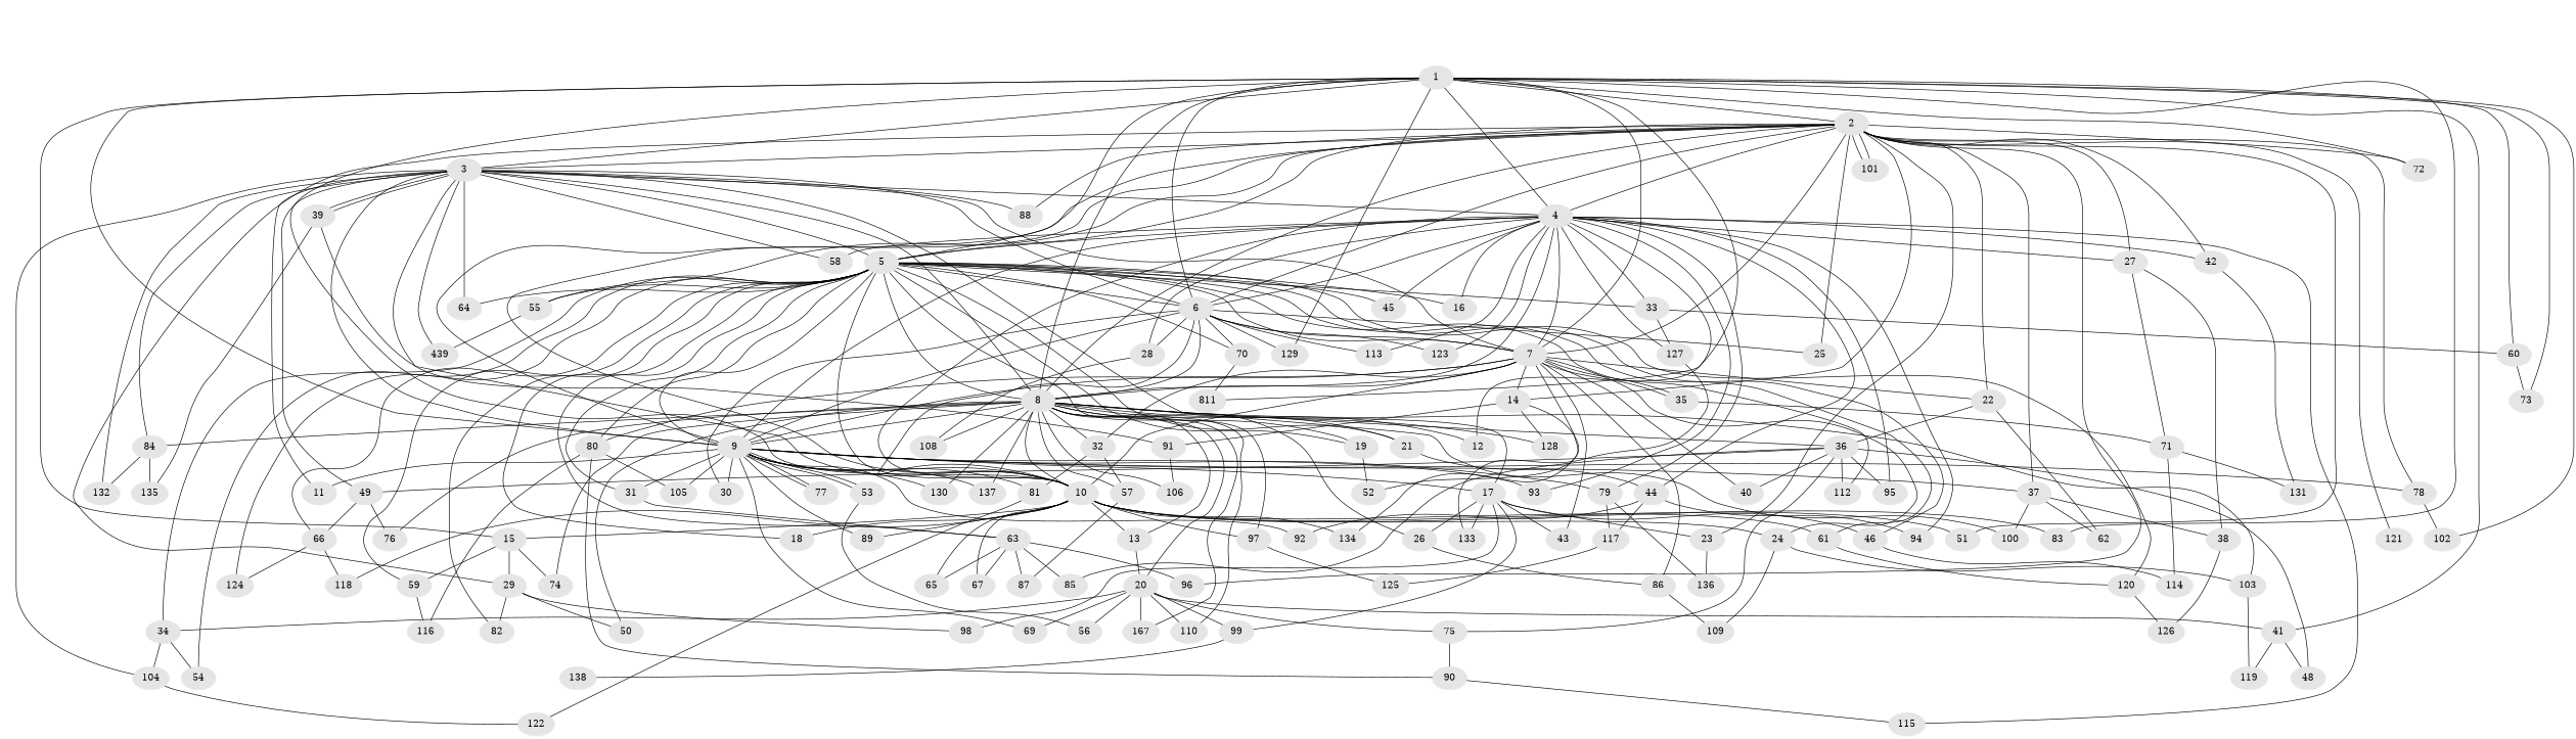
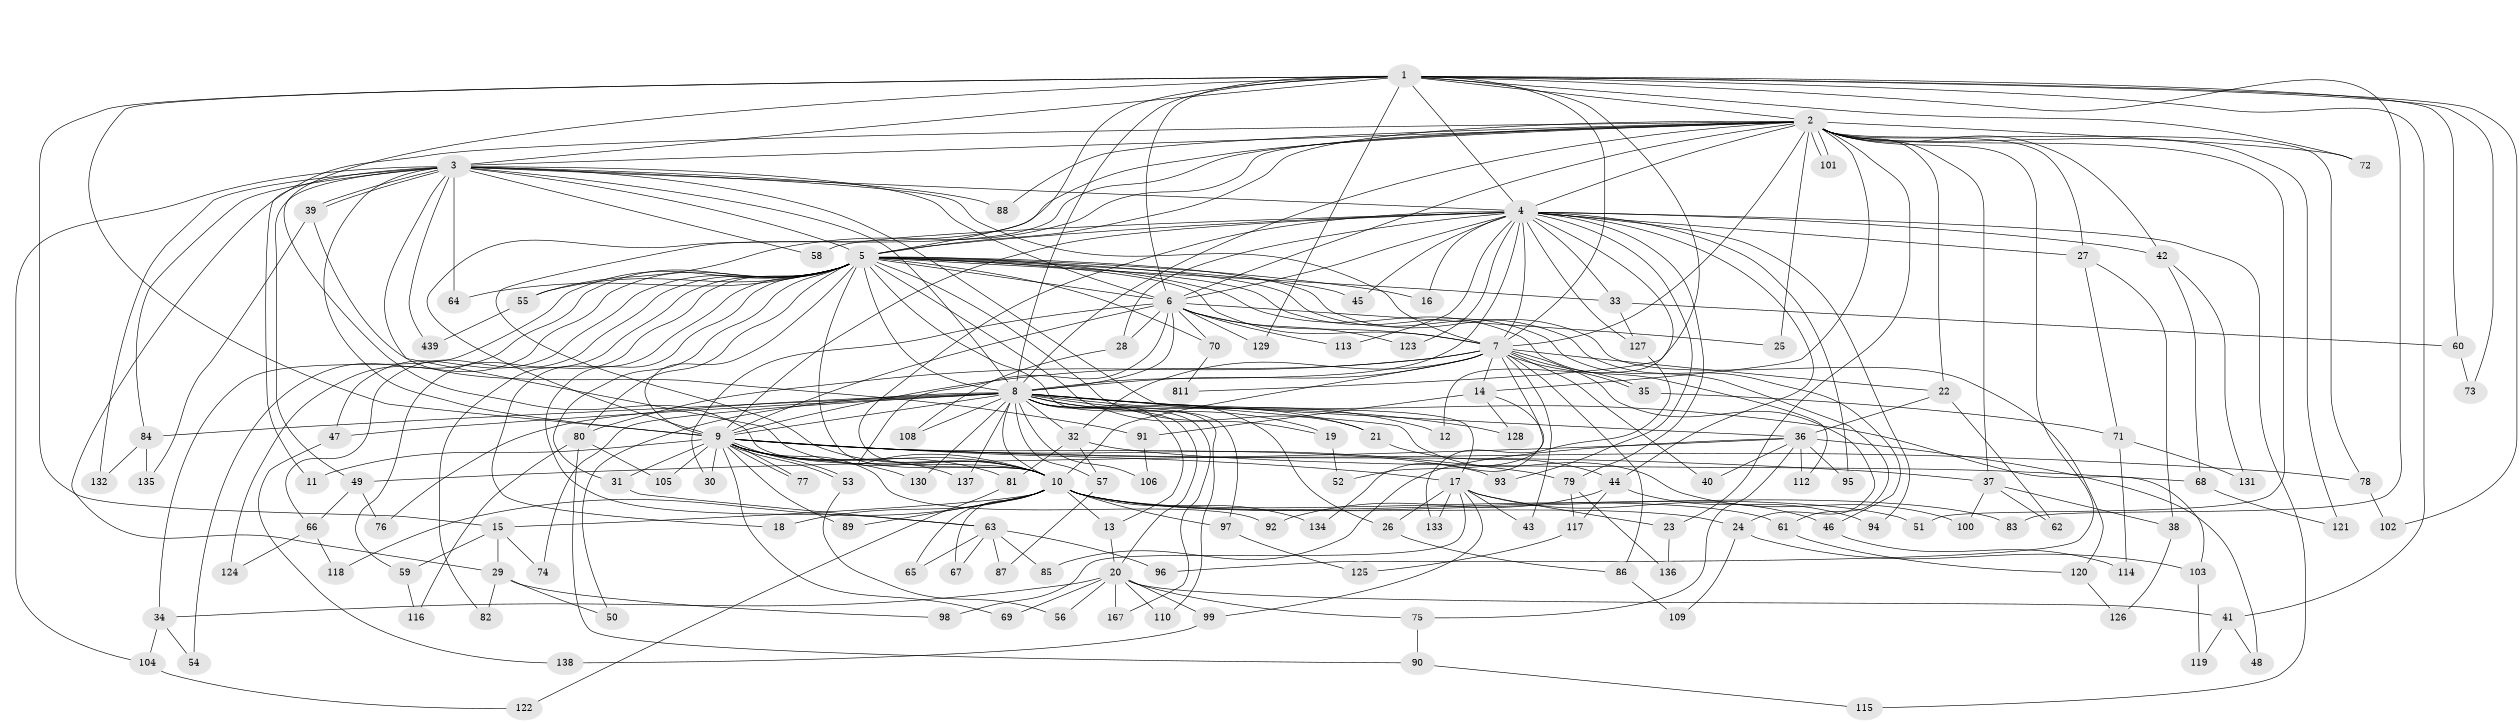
  graph {
    fontname="DejaVu Serif"
    node [color=gray90 fontname="DejaVu Serif" style=filled]
    edge [fontname="DejaVu Serif"]
    1
    2
    3
    4
    5
    6
    7
    8
    9
    10
    15
    41
    60
    72
    73
    83
    102
    n18 [label=811]
    129
    14
    22
    23
    25
    27
    29
    37
    42
    51
    55
    78
    88
    96
    101
    121
    11
    17
    39
    49
    58
    64
    84
    104
    132
    n44 [label=439]
    12
    16
    28
    33
    44
    45
    79
    93
    94
    95
    113
    115
    123
    127
    18
    19
    21
    31
    34
    46
+   47
    54
    59
    61
    63
    66
    70
    80
    82
    97
    112
    120
    124
    30
    24
    32
    35
    40
    43
    52
    86
    13
    20
    26
    36
    50
    57
    74
    76
    100
    103
    106
    n97 [label=167]
    108
    110
    128
    130
    137
    53
    69
    77
    81
    89
    92
    105
    65
    67
    118
    134
    48
    119
    91
    62
    136
    38
    71
    98
+   68
    131
    99
    133
    135
    122
    117
    114
    138
    116
    85
    87
    90
    125
    126
    109
    56
    75
    1 -- 2
    1 -- 3
    1 -- 4
    1 -- 5
    1 -- 6
    1 -- 7
    1 -- 8
    1 -- 9
    1 -- 10
    1 -- 15
    1 -- 41
    1 -- 60
    1 -- 72
    1 -- 73
    1 -- 83
    1 -- 102
    1 -- n18
    1 -- 129
    2 -- 3
    2 -- 4
    2 -- 5
    2 -- 6
    2 -- 7
    2 -- 8
    2 -- 9
    2 -- 10
    2 -- 72
    2 -- 14
    2 -- 22
    2 -- 23
    2 -- 25
    2 -- 27
    2 -- 29
    2 -- 37
    2 -- 42
    2 -- 51
    2 -- 55
    2 -- 78
    2 -- 88
    2 -- 96
    2 -- 101
    2 -- 101
    2 -- 121
    3 -- 4
    3 -- 5
    3 -- 6
    3 -- 7
    3 -- 8
    3 -- 9
    3 -- 10
    3 -- 88
    3 -- 11
    3 -- 17
    3 -- 39
    3 -- 39
    3 -- 49
    3 -- 58
    3 -- 64
    3 -- 84
    3 -- 104
    3 -- 132
    3 -- n44
    4 -- 5
    4 -- 6
    4 -- 7
    4 -- 8
    4 -- 9
    4 -- 10
    4 -- 27
    4 -- 42
    4 -- 58
    4 -- 12
    4 -- 16
    4 -- 28
    4 -- 33
    4 -- 44
    4 -- 45
    4 -- 79
    4 -- 93
    4 -- 94
    4 -- 95
    4 -- 113
    4 -- 115
    4 -- 123
    4 -- 127
    5 -- 6
    5 -- 7
    5 -- 8
    5 -- 9
    5 -- 10
    5 -- 55
    5 -- 64
    5 -- 16
    5 -- 33
    5 -- 45
    5 -- 18
    5 -- 19
    5 -- 21
    5 -- 31
    5 -- 34
    5 -- 46
+   5 -- 47
    5 -- 54
    5 -- 59
    5 -- 61
    5 -- 63
    5 -- 66
    5 -- 70
    5 -- 80
    5 -- 82
    5 -- 97
    5 -- 112
    5 -- 120
    5 -- 124
    6 -- 7
    6 -- 8
    6 -- 9
    6 -- 10
    6 -- 129
    6 -- 25
    6 -- 28
    6 -- 113
    6 -- 123
    6 -- 70
    6 -- 30
    7 -- 8
    7 -- 9
    7 -- 10
    7 -- 14
    7 -- 22
    7 -- 80
    7 -- 24
    7 -- 32
    7 -- 35
    7 -- 35
    7 -- 40
    7 -- 43
    7 -- 52
    7 -- 86
    8 -- 9
    8 -- 10
    8 -- 84
    8 -- 12
    8 -- 19
    8 -- 21
+   8 -- 47
    8 -- 32
    8 -- 13
    8 -- 20
    8 -- 26
    8 -- 36
    8 -- 50
    8 -- 57
    8 -- 74
    8 -- 76
    8 -- 100
    8 -- 103
    8 -- 106
    8 -- n97
    8 -- 108
    8 -- 110
    8 -- 128
    8 -- 130
    8 -- 137
    9 -- 10
    9 -- 37
    9 -- 78
    9 -- 11
    9 -- 17
    9 -- 79
    9 -- 93
    9 -- 31
    9 -- 30
    9 -- 130
    9 -- 137
    9 -- 53
    9 -- 53
    9 -- 69
    9 -- 77
    9 -- 77
    9 -- 81
    9 -- 89
    9 -- 92
    9 -- 105
    10 -- 15
    10 -- 83
    10 -- 51
    10 -- 18
    10 -- 61
    10 -- 97
    10 -- 24
    10 -- 13
    10 -- 89
    10 -- 65
    10 -- 67
    10 -- 118
    10 -- 134
    15 -- 29
    15 -- 59
    15 -- 74
    41 -- 48
    41 -- 119
    60 -- 73
    14 -- 128
    14 -- 134
    14 -- 91
    22 -- 36
    22 -- 62
    23 -- 136
    27 -- 38
    27 -- 71
    29 -- 82
    29 -- 50
    29 -- 98
    37 -- 100
    37 -- 62
    37 -- 38
+   42 -- 68
    42 -- 131
    55 -- n44
    78 -- 102
    17 -- 23
    17 -- 46
    17 -- 43
    17 -- 26
    17 -- 98
    17 -- 99
    17 -- 133
    39 -- 91
    39 -- 135
    49 -- 66
    49 -- 76
    84 -- 132
    84 -- 135
    104 -- 122
    28 -- 108
    33 -- 60
    33 -- 127
    44 -- 94
    44 -- 92
    44 -- 117
    79 -- 136
    79 -- 117
    127 -- 133
    19 -- 52
    21 -- 44
    31 -- 63
    34 -- 104
    34 -- 54
    46 -- 114
+   47 -- 138
    59 -- 116
    61 -- 120
    63 -- 96
    63 -- 65
    63 -- 67
    63 -- 85
    63 -- 87
    66 -- 124
    66 -- 118
    70 -- n18
    80 -- 105
    80 -- 116
    80 -- 90
    97 -- 125
    120 -- 126
    24 -- 103
    24 -- 109
    32 -- 57
    32 -- 81
+   32 -- 68
    35 -- 71
    86 -- 109
    13 -- 20
    20 -- 41
    20 -- 34
    20 -- n97
    20 -- 110
    20 -- 69
    20 -- 99
    20 -- 56
    20 -- 75
    26 -- 86
    36 -- 49
    36 -- 95
    36 -- 112
    36 -- 40
    36 -- 48
    36 -- 85
    36 -- 75
    57 -- 87
    103 -- 119
    53 -- 56
    81 -- 122
    91 -- 106
    38 -- 126
    71 -- 131
    71 -- 114
+   68 -- 121
    99 -- 138
    117 -- 125
    90 -- 115
    75 -- 90
  }
